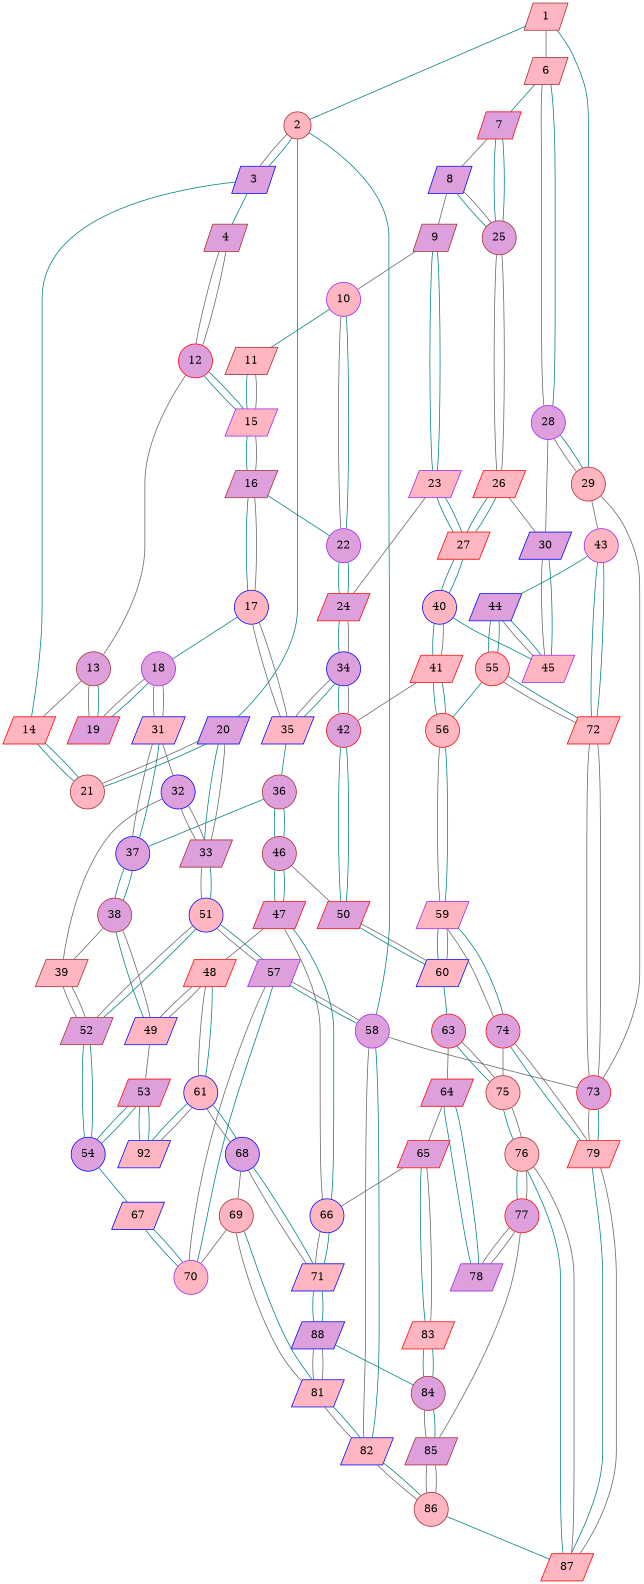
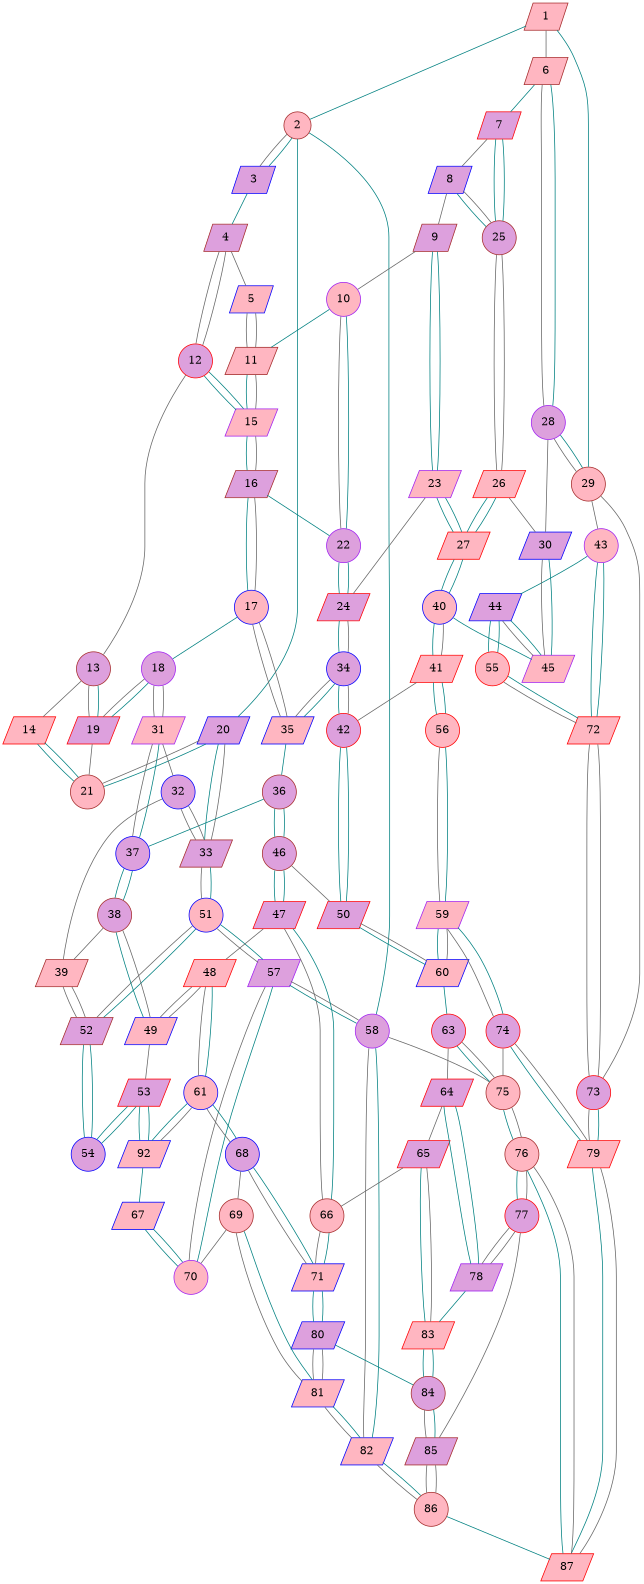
  graph {
    node [color=red fillcolor=lightpink shape=parallelogram style=filled]
    edge [color=teal]
    1 [color=brown]
    2 [color=brown shape=circle]
    6 [color=brown]
    29 [color=brown shape=circle]
    3 [color=blue fillcolor=plum]
    20 [color=blue fillcolor=plum]
    58 [color=purple fillcolor=plum shape=circle]
    7 [fillcolor=plum]
    28 [color=purple fillcolor=plum shape=circle]
    43 [color=purple shape=circle]
    73 [fillcolor=plum shape=circle]
    4 [color=brown fillcolor=plum]
    14
    21 [color=brown shape=circle]
    33 [color=brown fillcolor=plum]
    82 [color=blue]
+   5 [color=blue]
    12 [fillcolor=plum shape=circle]
    11 [color=brown]
    15 [color=purple]
    13 [color=brown fillcolor=plum shape=circle]
    8 [color=blue fillcolor=plum]
    25 [color=brown fillcolor=plum shape=circle]
    30 [color=blue fillcolor=plum]
    9 [color=brown fillcolor=plum]
    26
    10 [color=purple shape=circle]
    23 [color=purple]
    22 [color=purple fillcolor=plum shape=circle]
    24 [fillcolor=plum]
    27
    16 [color=brown fillcolor=plum]
    19 [fillcolor=plum]
    17 [color=blue shape=circle]
    18 [color=purple fillcolor=plum shape=circle]
    35 [color=blue]
-   31 [color=blue]
+   31 [color=purple]
    36 [color=brown fillcolor=plum shape=circle]
    32 [color=blue fillcolor=plum shape=circle]
    37 [color=blue fillcolor=plum shape=circle]
    51 [color=blue shape=circle]
    34 [color=blue fillcolor=plum shape=circle]
    40 [color=blue shape=circle]
    42 [fillcolor=plum shape=circle]
    45 [color=purple]
    41
    44 [color=blue fillcolor=plum]
    72
    79
    39 [color=brown]
    38 [color=brown fillcolor=plum shape=circle]
    52 [color=brown fillcolor=plum]
    57 [color=purple fillcolor=plum]
    50 [fillcolor=plum]
    46 [color=brown fillcolor=plum shape=circle]
    47 [fillcolor=plum]
    49 [color=blue]
    53 [fillcolor=plum]
    54 [color=blue fillcolor=plum shape=circle]
    56 [shape=circle]
    59 [color=purple]
    60 [color=blue]
    55 [shape=circle]
    48
-   66 [color=blue shape=circle]
+   66 [color=brown shape=circle]
    61 [color=blue shape=circle]
    71 [color=blue]
    n68 [color=blue label=92]
    68 [color=blue fillcolor=plum shape=circle]
    63 [fillcolor=plum shape=circle]
    70 [color=purple shape=circle]
    67 [color=blue]
    74 [fillcolor=plum shape=circle]
    86 [color=brown shape=circle]
    75 [color=brown shape=circle]
    64 [fillcolor=plum]
    69 [color=brown shape=circle]
    65 [fillcolor=plum]
    78 [color=purple fillcolor=plum]
    76 [color=brown shape=circle]
    83
    84 [color=brown fillcolor=plum shape=circle]
-   80 [color=blue fillcolor=plum label=88]
+   80 [color=blue fillcolor=plum]
    81 [color=blue]
    87
    77 [fillcolor=plum shape=circle]
    85 [color=brown fillcolor=plum]
    1 -- 2
    1 -- 6 [color=gray40]
    1 -- 29
    2 -- 3 [color=gray40]
    2 -- 3
    2 -- 20
    2 -- 58
    6 -- 7
    6 -- 28 [color=gray40]
    6 -- 28
    29 -- 43 [color=gray40]
    29 -- 73 [color=gray40]
    3 -- 4
-   3 -- 14
    20 -- 21 [color=gray40]
    20 -- 21
    20 -- 33
    20 -- 33 [color=gray40]
-   58 -- 73 [color=gray40]
+   58 -- 75 [color=gray40]
    58 -- 82 [color=gray40]
    58 -- 82
    7 -- 8 [color=gray40]
    7 -- 25
    7 -- 25
    28 -- 29 [color=gray40]
    28 -- 29
    28 -- 30 [color=gray40]
    43 -- 44
    43 -- 72
    43 -- 72
    73 -- 79 [color=gray40]
    73 -- 79
+   4 -- 5 [color=gray40]
    4 -- 12 [color=gray40]
    4 -- 12 [color=gray40]
    14 -- 21
    14 -- 21
    33 -- 51 [color=gray40]
    33 -- 51
    82 -- 86 [color=gray40]
    82 -- 86
+   5 -- 11 [color=gray40]
+   5 -- 11 [color=gray40]
    12 -- 15
    12 -- 15
    12 -- 13 [color=gray40]
    11 -- 15
    11 -- 15 [color=gray40]
    15 -- 16
    15 -- 16 [color=gray40]
    13 -- 14 [color=gray40]
    13 -- 19 [color=gray40]
    13 -- 19
    8 -- 25
    8 -- 25 [color=gray40]
    8 -- 9 [color=gray40]
    25 -- 26 [color=gray40]
    25 -- 26 [color=gray40]
    30 -- 45 [color=gray40]
    30 -- 45
    9 -- 10 [color=gray40]
    9 -- 23
    9 -- 23
    26 -- 30 [color=gray40]
    26 -- 27
    26 -- 27
    10 -- 11
    10 -- 22 [color=gray40]
    10 -- 22
    23 -- 24 [color=gray40]
    23 -- 27
    23 -- 27
    22 -- 24
    22 -- 24
    24 -- 34
    24 -- 34 [color=gray40]
    27 -- 40
    27 -- 40
    16 -- 22
    16 -- 17
    16 -- 17 [color=gray40]
+   19 -- 21 [color=gray40]
    17 -- 18
    17 -- 35 [color=gray40]
    17 -- 35 [color=gray40]
    18 -- 19 [color=gray40]
    18 -- 19
    18 -- 31 [color=gray40]
    18 -- 31 [color=gray40]
    35 -- 36
    31 -- 32 [color=gray40]
    31 -- 37 [color=gray40]
    31 -- 37
    36 -- 37
    36 -- 46
    36 -- 46
    32 -- 33 [color=gray40]
    32 -- 33 [color=gray40]
    32 -- 39 [color=gray40]
    37 -- 38
    37 -- 38
    51 -- 52 [color=gray40]
    51 -- 52
    51 -- 57 [color=gray40]
    51 -- 57
    34 -- 35 [color=gray40]
    34 -- 35
    34 -- 42
    34 -- 42 [color=gray40]
    40 -- 45
    40 -- 41
    40 -- 41 [color=gray40]
    42 -- 50
    42 -- 50
    41 -- 42 [color=gray40]
    41 -- 56
    41 -- 56
    44 -- 45 [color=gray40]
    44 -- 45
    44 -- 55
    44 -- 55
    72 -- 73 [color=gray40]
    72 -- 73 [color=gray40]
    79 -- 87
    79 -- 87 [color=gray40]
    39 -- 52 [color=gray40]
    39 -- 52 [color=gray40]
    38 -- 39 [color=gray40]
    38 -- 49
    38 -- 49 [color=gray40]
    52 -- 54
    52 -- 54
    57 -- 58
    57 -- 58 [color=gray40]
    57 -- 70 [color=gray40]
    57 -- 70
    50 -- 60
    50 -- 60 [color=gray40]
    46 -- 50 [color=gray40]
    46 -- 47
    46 -- 47
    47 -- 48 [color=gray40]
    47 -- 66 [color=gray40]
    47 -- 66
    49 -- 53 [color=gray40]
    53 -- 54
    53 -- 54
    53 -- n68
    53 -- n68
-   54 -- 67
+   n68 -- 67
    56 -- 59 [color=gray40]
    56 -- 59
    59 -- 60
    59 -- 60 [color=gray40]
    59 -- 74 [color=gray40]
    59 -- 74
    60 -- 63
    55 -- 72 [color=gray40]
    55 -- 72
-   55 -- 56
    48 -- 49 [color=gray40]
    48 -- 49 [color=gray40]
    48 -- 61 [color=gray40]
    48 -- 61
    66 -- 71 [color=gray40]
    66 -- 71
    61 -- n68
    61 -- n68 [color=gray40]
    61 -- 68 [color=gray40]
    61 -- 68
    71 -- 80
    71 -- 80
    68 -- 71 [color=gray40]
    68 -- 71
    68 -- 69 [color=gray40]
    63 -- 75
    63 -- 75 [color=gray40]
    63 -- 64 [color=gray40]
    67 -- 70
    67 -- 70
    74 -- 79
    74 -- 79 [color=gray40]
    74 -- 75 [color=gray40]
    86 -- 87
    75 -- 76
    75 -- 76 [color=gray40]
    64 -- 65 [color=gray40]
    64 -- 78
    64 -- 78
    69 -- 70 [color=gray40]
    69 -- 81 [color=gray40]
    69 -- 81
    65 -- 66 [color=gray40]
    65 -- 83
    65 -- 83 [color=gray40]
+   78 -- 83
    76 -- 87
    76 -- 87 [color=gray40]
    76 -- 77
    76 -- 77 [color=gray40]
    83 -- 84
    83 -- 84
    84 -- 85 [color=gray40]
    84 -- 85
    80 -- 84
    80 -- 81 [color=gray40]
    80 -- 81 [color=gray40]
    81 -- 82 [color=gray40]
    81 -- 82
    77 -- 78 [color=gray40]
    77 -- 78 [color=gray40]
    77 -- 85 [color=gray40]
    85 -- 86 [color=gray40]
    85 -- 86 [color=gray40]
  }
